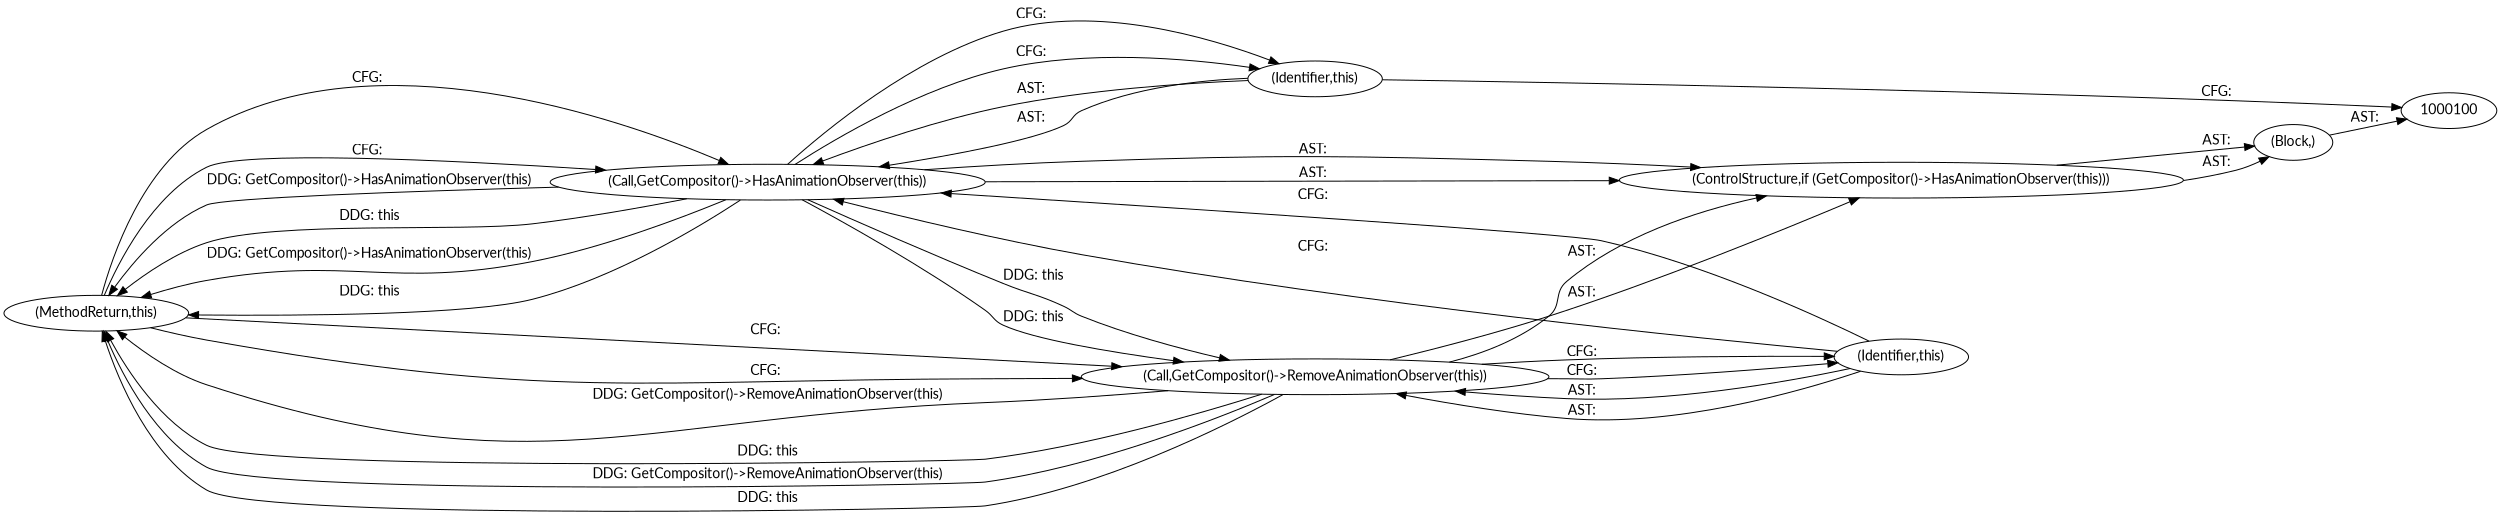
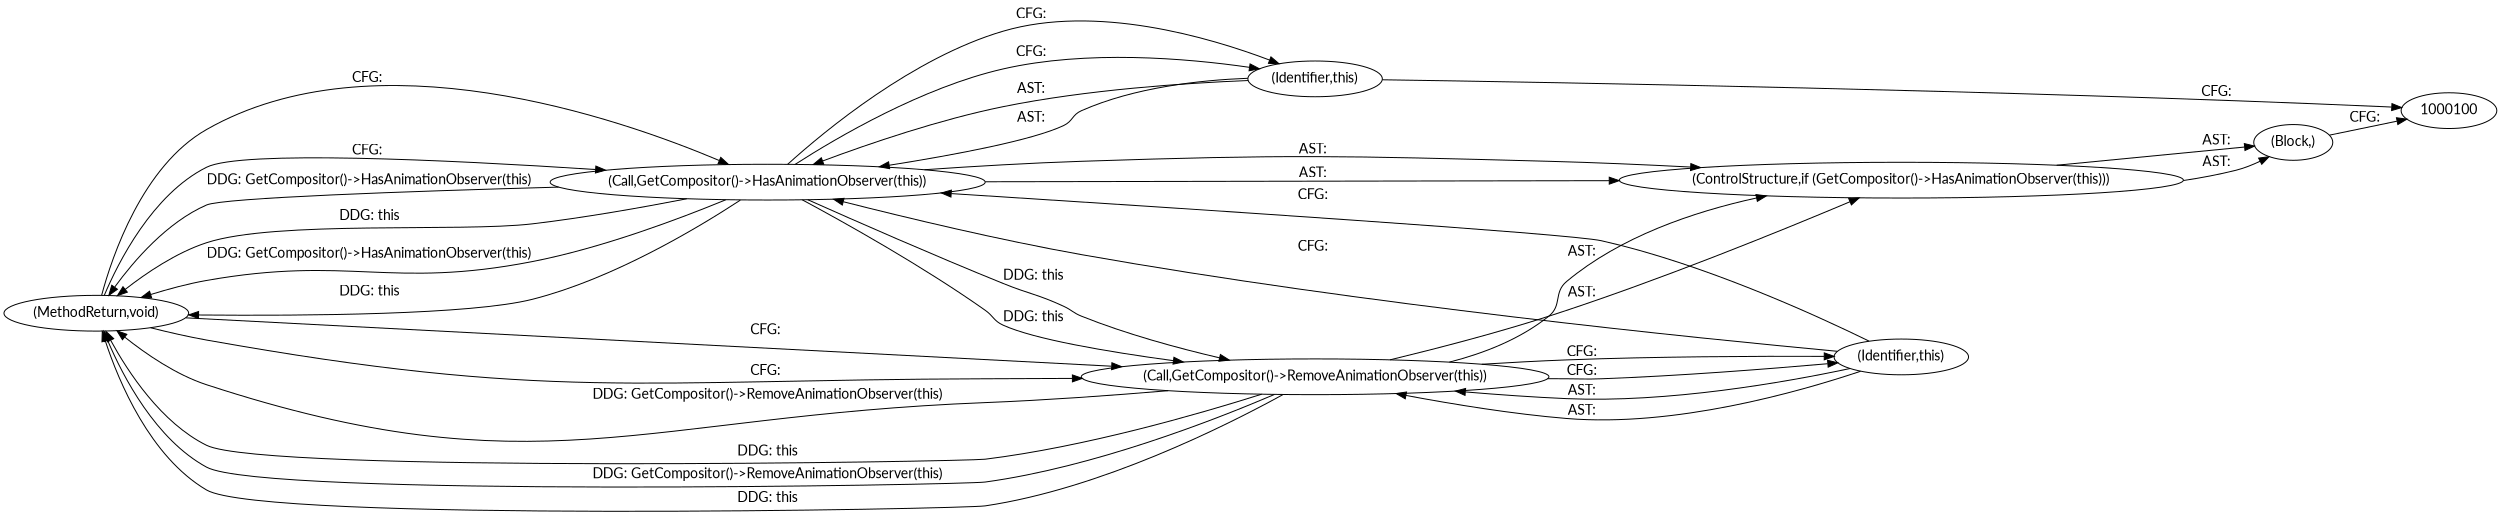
  digraph {
    fontname=Lato
    rankdir=LR
    node [fontname=Lato]
    edge [fontname=Lato]
-   n1 [label="(MethodReturn,this)"]
+   n1 [label="(MethodReturn,void)"]
    n2 [label="(Call,GetCompositor()->HasAnimationObserver(this))"]
    n3 [label="(Call,GetCompositor()->RemoveAnimationObserver(this))"]
    n4 [label="(ControlStructure,if (GetCompositor()->HasAnimationObserver(this)))"]
    n5 [label="(Identifier,this)"]
    n6 [label="(Identifier,this)"]
    n7 [label="(Block,)"]
    1000100
    n1 -> n2 [label="CFG: "]
    n1 -> n2 [label="CFG: "]
    n1 -> n3 [label="CFG: "]
    n1 -> n3 [label="CFG: "]
    n2 -> n1 [label="DDG: GetCompositor()->HasAnimationObserver(this)"]
    n2 -> n1 [label="DDG: this"]
    n2 -> n1 [label="DDG: GetCompositor()->HasAnimationObserver(this)"]
    n2 -> n1 [label="DDG: this"]
    n2 -> n3 [label="DDG: this"]
    n2 -> n3 [label="DDG: this"]
    n2 -> n4 [label="AST: "]
    n2 -> n4 [label="AST: "]
    n2 -> n5 [label="CFG: "]
    n2 -> n5 [label="CFG: "]
    n3 -> n1 [label="DDG: GetCompositor()->RemoveAnimationObserver(this)"]
    n3 -> n1 [label="DDG: this"]
    n3 -> n1 [label="DDG: GetCompositor()->RemoveAnimationObserver(this)"]
    n3 -> n1 [label="DDG: this"]
    n3 -> n4 [label="AST: "]
    n3 -> n4 [label="AST: "]
    n3 -> n6 [label="CFG: "]
    n3 -> n6 [label="CFG: "]
    n4 -> n7 [label="AST: "]
    n4 -> n7 [label="AST: "]
    n5 -> n2 [label="AST: "]
    n5 -> n2 [label="AST: "]
    n5 -> 1000100 [label="CFG: "]
    n6 -> n2 [label="CFG: "]
    n6 -> n2 [label="CFG: "]
    n6 -> n3 [label="AST: "]
    n6 -> n3 [label="AST: "]
-   n7 -> 1000100 [label="AST: "]
+   n7 -> 1000100 [label="CFG: "]
  }
